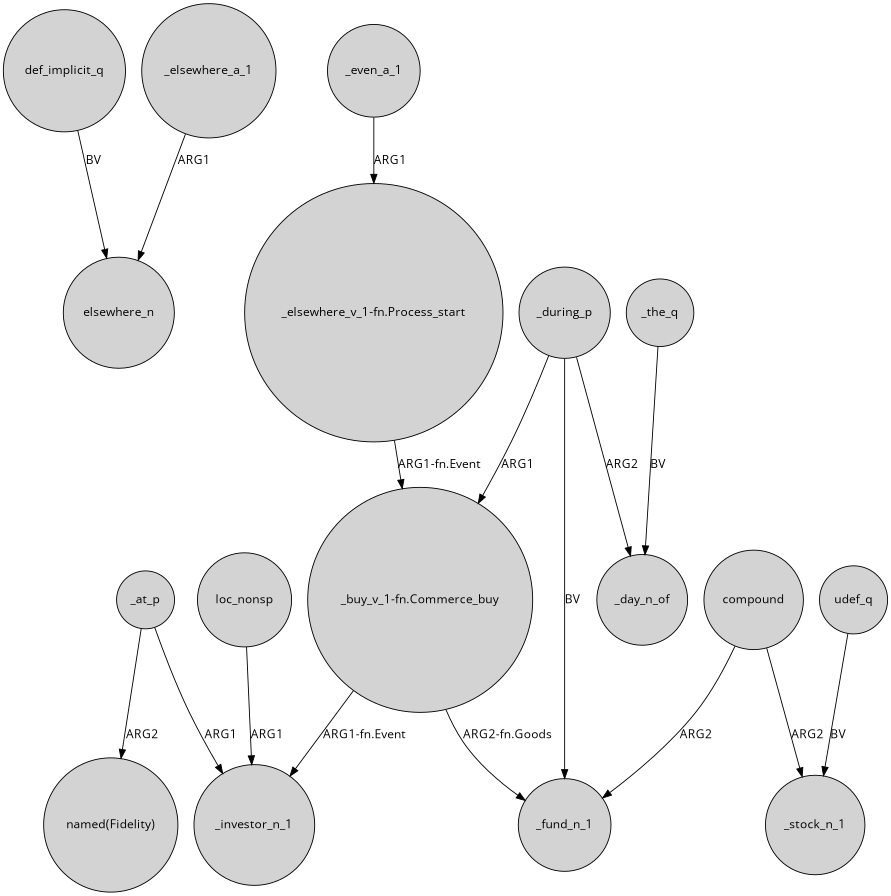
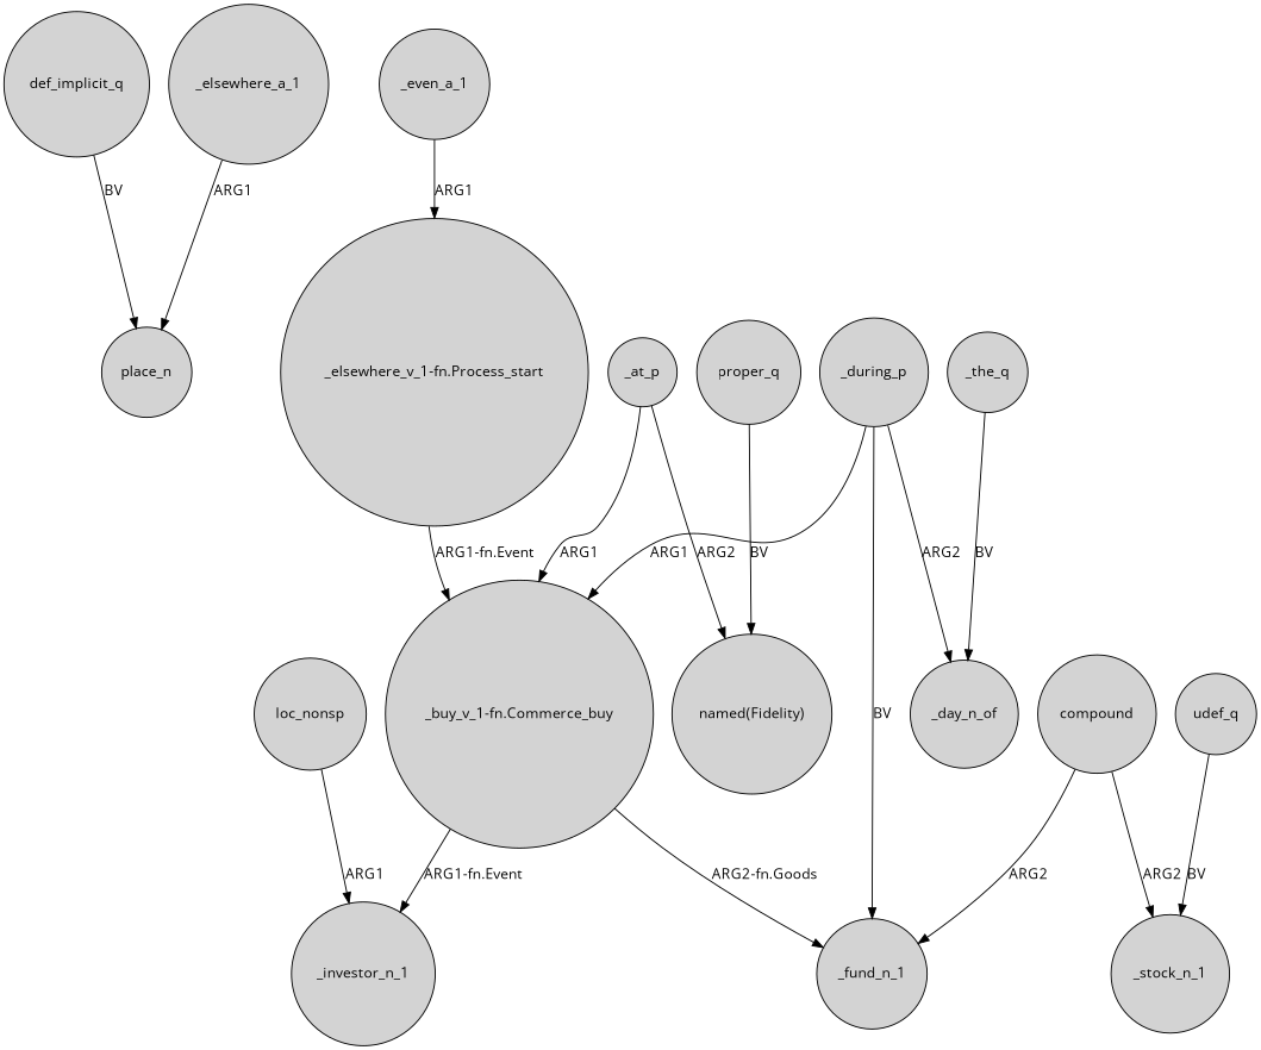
  digraph {
    fontname="Open Sans"
    node [fontname="Open Sans" shape=circle style=filled]
    edge [fontname="Open Sans"]
    def_implicit_q
-   place_n [label=elsewhere_n]
+   place_n
    loc_nonsp
    _investor_n_1
    _at_p
    "named(Fidelity)"
    udef_q
    _stock_n_1
    _elsewhere_a_1
    "_buy_v_1-fn.Commerce_buy"
    _fund_n_1
    _during_p
    _day_n_of
    n14 [label="_elsewhere_v_1-fn.Process_start"]
    _even_a_1
    _the_q
    compound
+   proper_q
    def_implicit_q -> place_n [label=BV]
    loc_nonsp -> _investor_n_1 [label=ARG1]
-   _at_p -> _investor_n_1 [label=ARG1]
+   _at_p -> "_buy_v_1-fn.Commerce_buy" [label=ARG1]
    _at_p -> "named(Fidelity)" [label=ARG2]
    udef_q -> _stock_n_1 [label=BV]
    _elsewhere_a_1 -> place_n [label=ARG1]
    "_buy_v_1-fn.Commerce_buy" -> _investor_n_1 [label="ARG1-fn.Event"]
    "_buy_v_1-fn.Commerce_buy" -> _fund_n_1 [label="ARG2-fn.Goods"]
    _during_p -> "_buy_v_1-fn.Commerce_buy" [label=ARG1]
    _during_p -> _fund_n_1 [label=BV]
    _during_p -> _day_n_of [label=ARG2]
    n14 -> "_buy_v_1-fn.Commerce_buy" [label="ARG1-fn.Event"]
    _even_a_1 -> n14 [label=ARG1]
    _the_q -> _day_n_of [label=BV]
    compound -> _stock_n_1 [label=ARG2]
    compound -> _fund_n_1 [label=ARG2]
+   proper_q -> "named(Fidelity)" [label=BV]
  }
